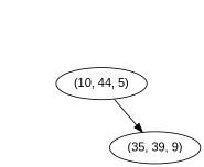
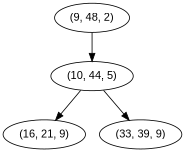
  digraph {
    fontname="Liberation Sans"
    node [fontname="Liberation Sans"]
    edge [fontname="Liberation Sans"]
    n1 [label="(10, 44, 5)"]
-   "(33, 39, 9)" [label="(35, 39, 9)"]
+   "(9, 48, 2)"
+   "(16, 21, 9)"
+   "(33, 39, 9)"
+   n1 -> "(16, 21, 9)"
    n1 -> "(33, 39, 9)"
+   "(9, 48, 2)" -> n1
  }
